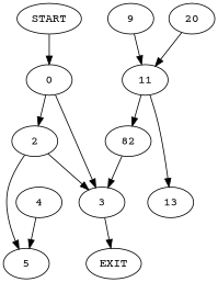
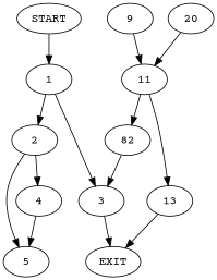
  digraph {
    fontname="Courier Prime"
    node [fontname="Courier Prime"]
    edge [fontname="Courier Prime"]
    n1 [label=START]
-   1 [label=0]
+   1
    2
    3
    n5 [label=EXIT]
    4
    5
    9
    11
    n10 [label=20]
    n11 [label=82]
    13
    n1 -> 1
    1 -> 2
    1 -> 3
-   2 -> 3
+   2 -> 4
    2 -> 5
    3 -> n5
    4 -> 5
    9 -> 11
    11 -> n11
    11 -> 13
    n10 -> 11
    n11 -> 3
+   13 -> n5
  }
